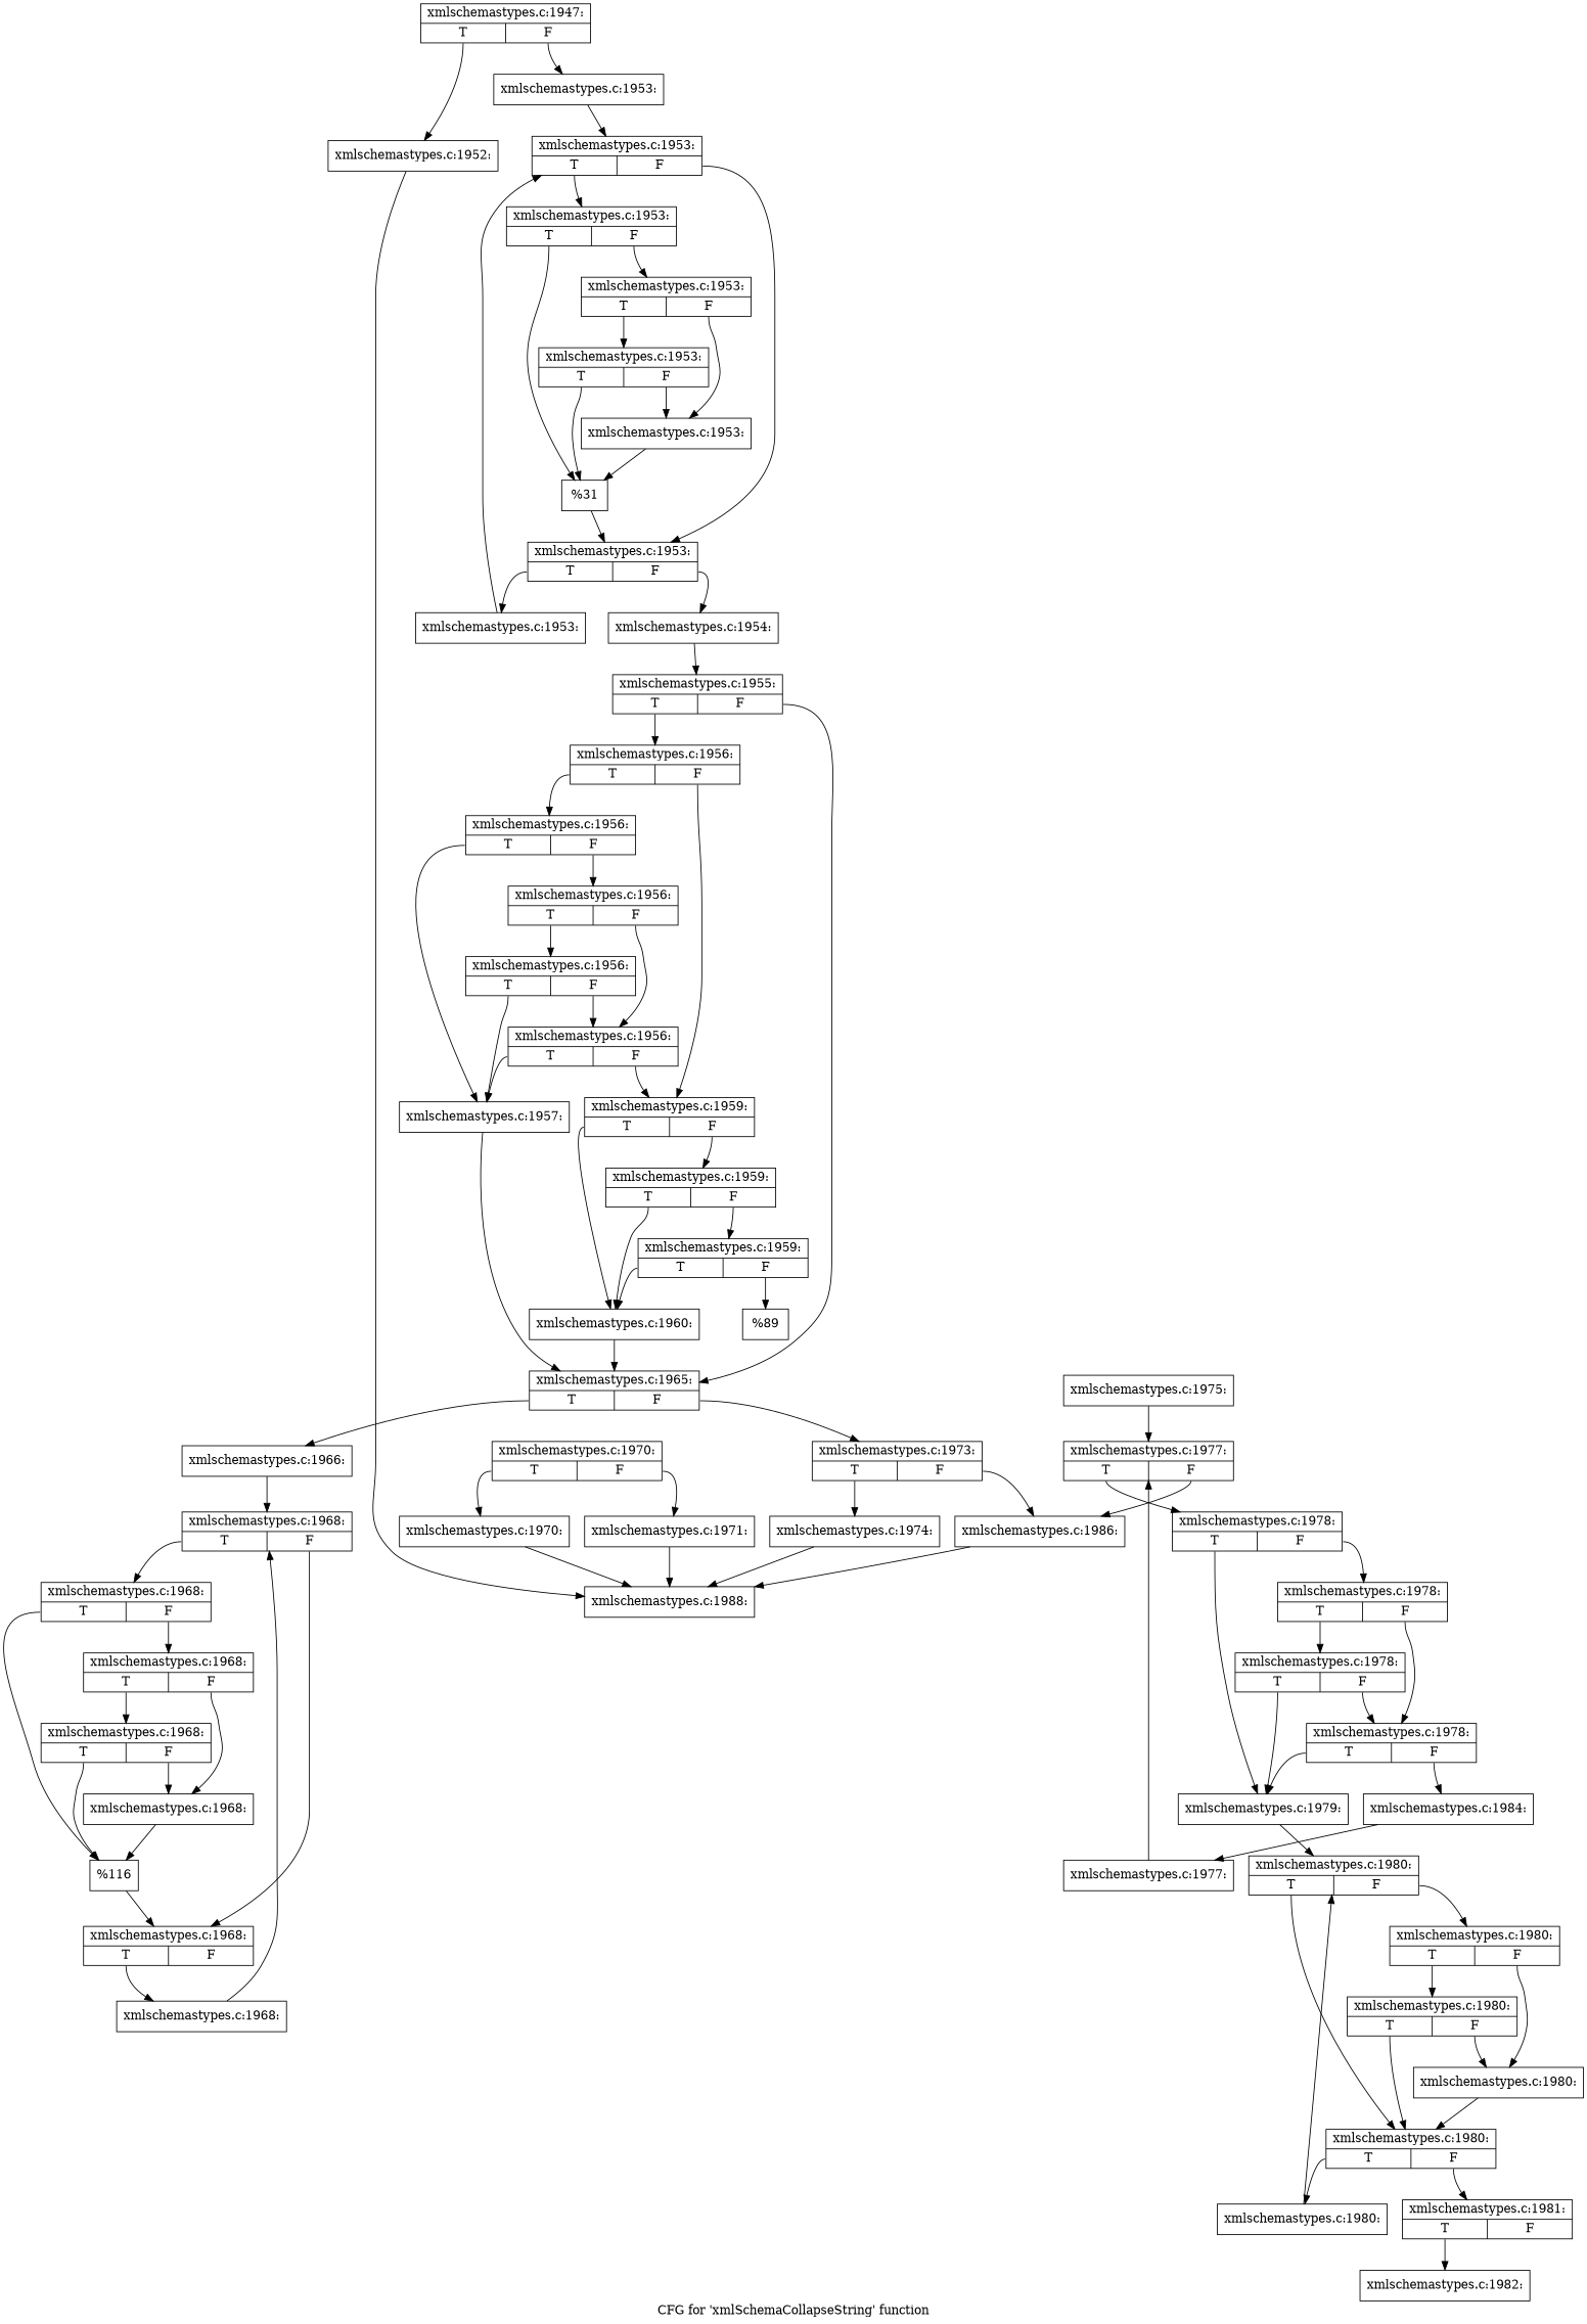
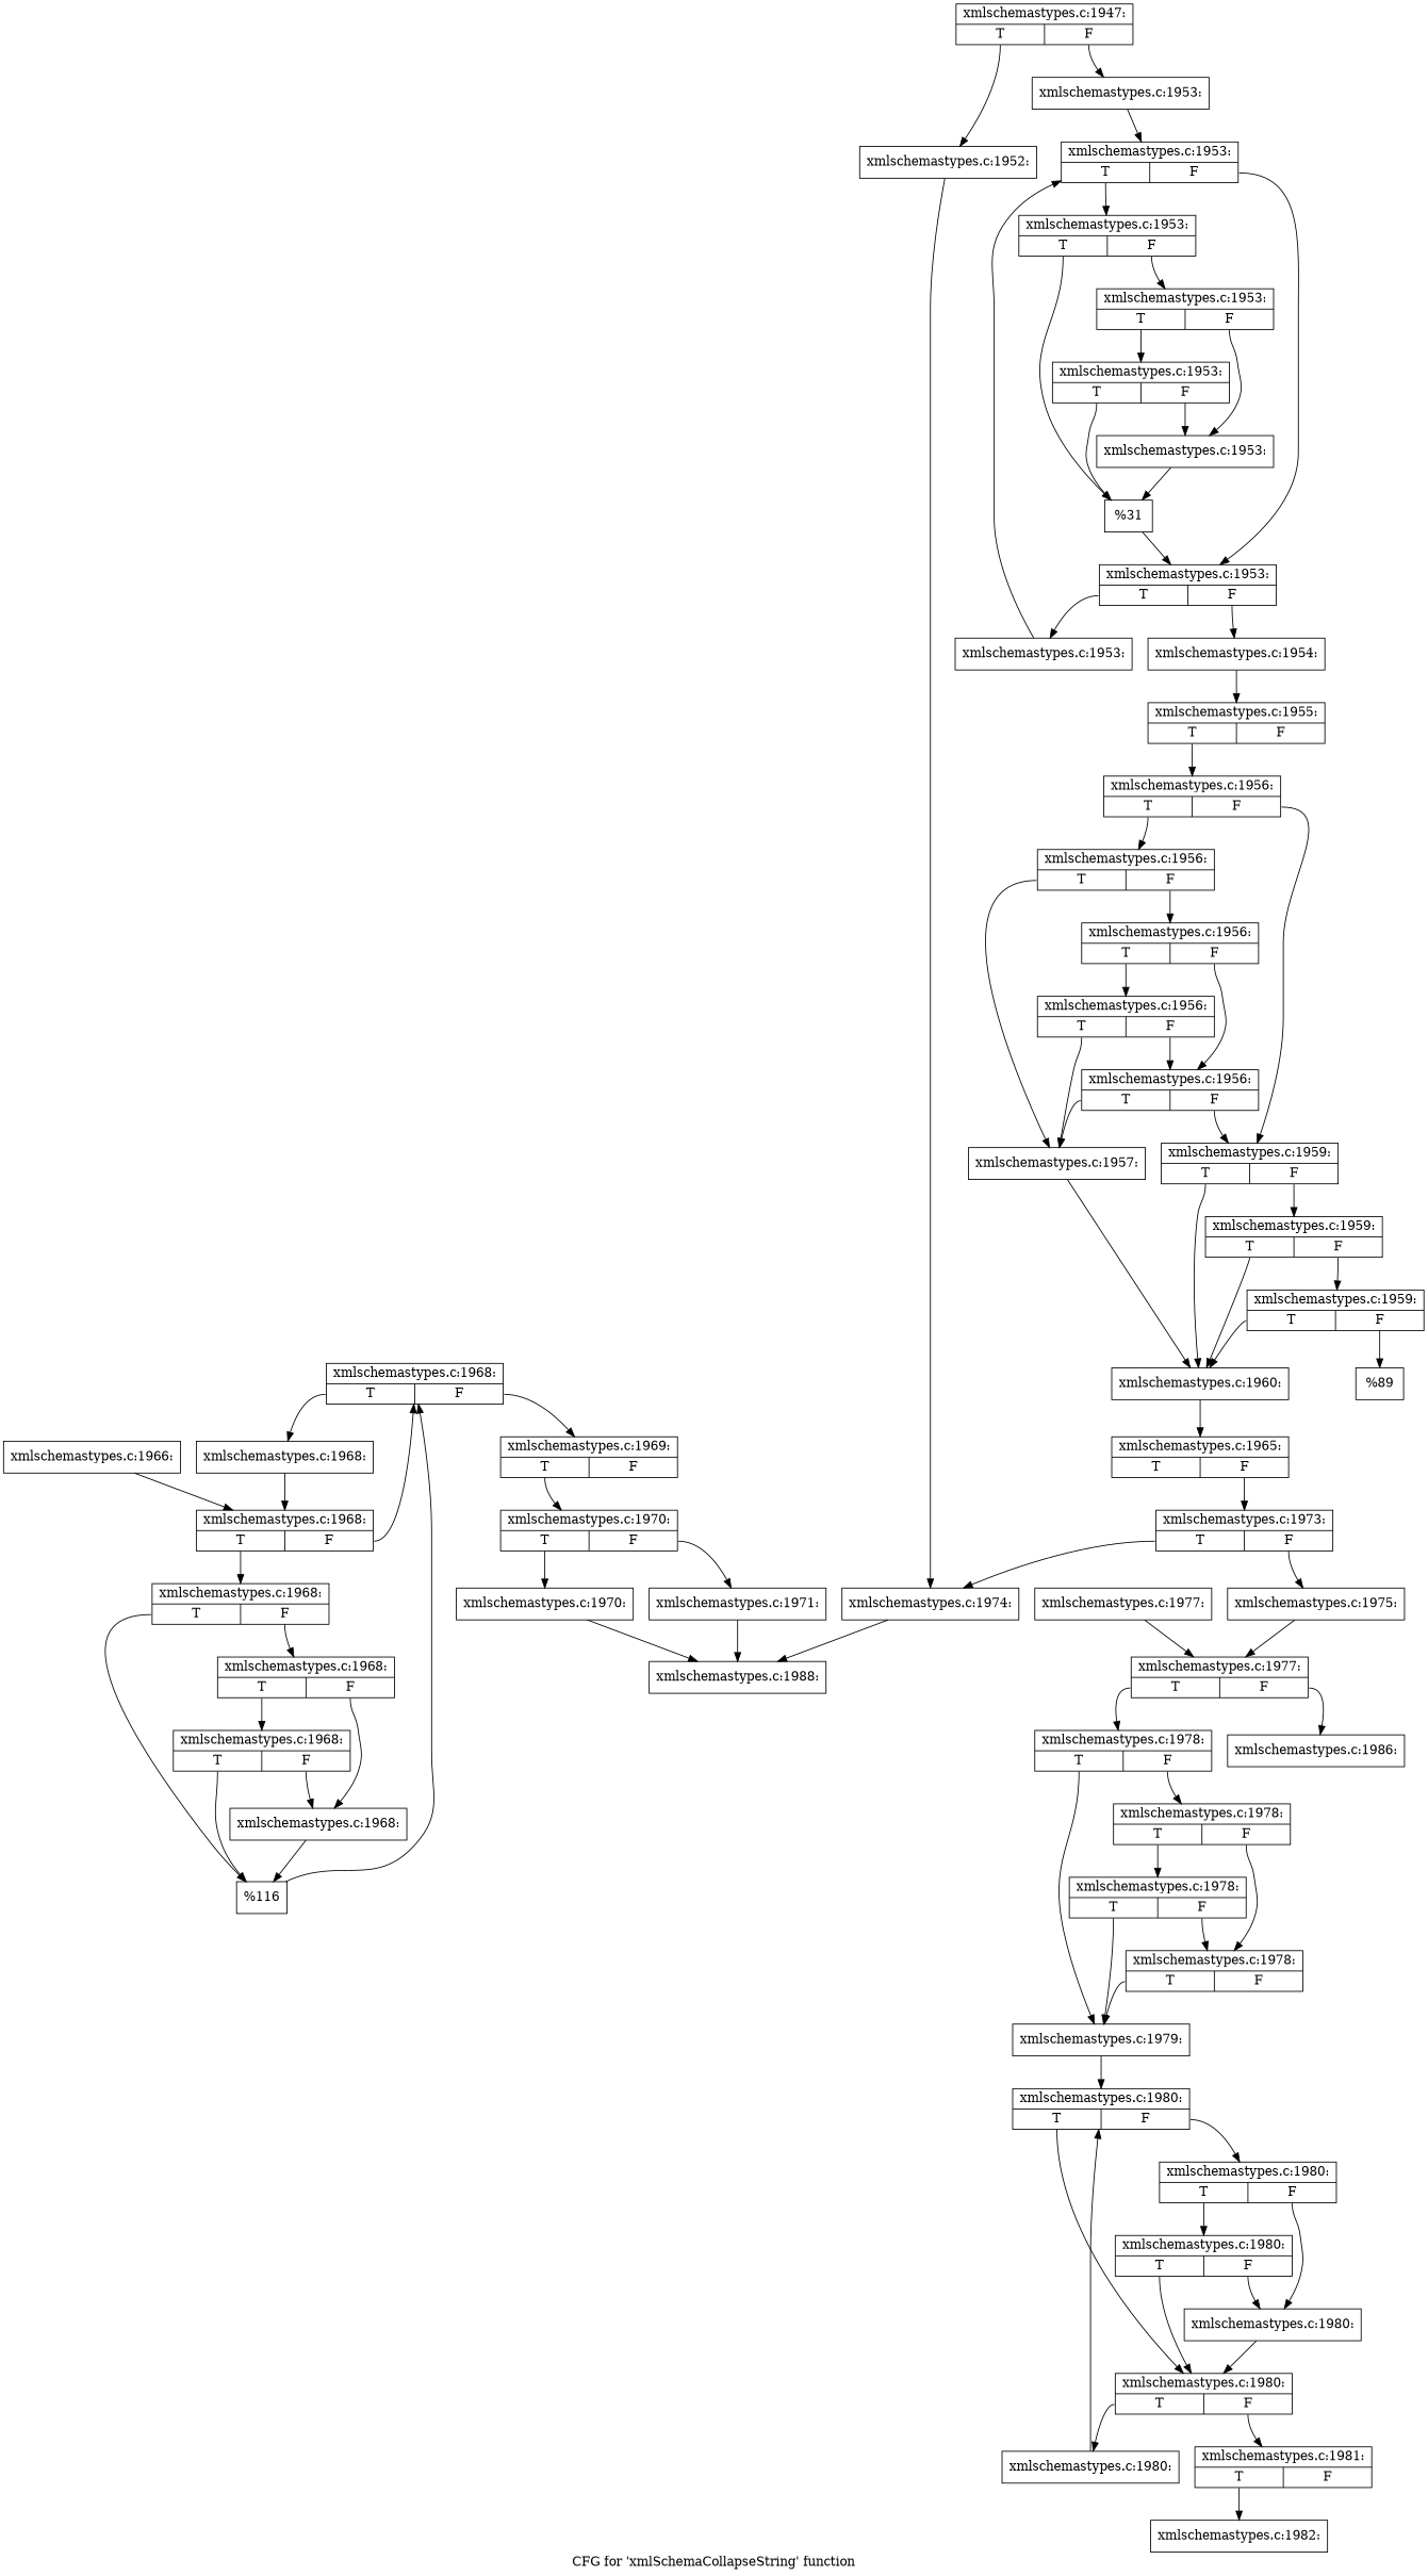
  digraph {
    label="CFG for 'xmlSchemaCollapseString' function"
    node [shape=record]
    edge [tailport=s0]
    n1 [label="{xmlschemastypes.c:1947:|{<s0>T|<s1>F}}"]
    n2 [label="{xmlschemastypes.c:1952:}"]
    n3 [label="{xmlschemastypes.c:1953:}"]
    n4 [label="{xmlschemastypes.c:1988:}"]
    n5 [label="{xmlschemastypes.c:1953:|{<s0>T|<s1>F}}"]
    n6 [label="{xmlschemastypes.c:1953:|{<s0>T|<s1>F}}"]
    n7 [label="{xmlschemastypes.c:1953:|{<s0>T|<s1>F}}"]
    n8 [label="{%31}"]
    n9 [label="{xmlschemastypes.c:1953:|{<s0>T|<s1>F}}"]
    n10 [label="{xmlschemastypes.c:1953:}"]
    n11 [label="{xmlschemastypes.c:1954:}"]
    n12 [label="{xmlschemastypes.c:1953:|{<s0>T|<s1>F}}"]
    n13 [label="{xmlschemastypes.c:1953:}"]
    n14 [label="{xmlschemastypes.c:1955:|{<s0>T|<s1>F}}"]
    n15 [label="{xmlschemastypes.c:1956:|{<s0>T|<s1>F}}"]
    n16 [label="{xmlschemastypes.c:1965:|{<s0>T|<s1>F}}"]
    n17 [label="{xmlschemastypes.c:1956:|{<s0>T|<s1>F}}"]
    n18 [label="{xmlschemastypes.c:1959:|{<s0>T|<s1>F}}"]
    n19 [label="{xmlschemastypes.c:1966:}"]
    n20 [label="{xmlschemastypes.c:1973:|{<s0>T|<s1>F}}"]
    n21 [label="{xmlschemastypes.c:1957:}"]
    n22 [label="{xmlschemastypes.c:1956:|{<s0>T|<s1>F}}"]
    n23 [label="{xmlschemastypes.c:1960:}"]
    n24 [label="{xmlschemastypes.c:1959:|{<s0>T|<s1>F}}"]
    n25 [label="{xmlschemastypes.c:1968:|{<s0>T|<s1>F}}"]
    n26 [label="{xmlschemastypes.c:1974:}"]
    n27 [label="{xmlschemastypes.c:1975:}"]
    n28 [label="{xmlschemastypes.c:1956:|{<s0>T|<s1>F}}"]
    n29 [label="{xmlschemastypes.c:1956:|{<s0>T|<s1>F}}"]
    n30 [label="{xmlschemastypes.c:1959:|{<s0>T|<s1>F}}"]
    n31 [label="{%89}"]
    n32 [label="{xmlschemastypes.c:1968:|{<s0>T|<s1>F}}"]
    n33 [label="{xmlschemastypes.c:1968:|{<s0>T|<s1>F}}"]
    n34 [label="{xmlschemastypes.c:1977:|{<s0>T|<s1>F}}"]
    n35 [label="{%116}"]
    n36 [label="{xmlschemastypes.c:1968:|{<s0>T|<s1>F}}"]
    n37 [label="{xmlschemastypes.c:1968:}"]
+   n38 [label="{xmlschemastypes.c:1969:|{<s0>T|<s1>F}}"]
    n39 [label="{xmlschemastypes.c:1968:|{<s0>T|<s1>F}}"]
    n40 [label="{xmlschemastypes.c:1968:}"]
    n41 [label="{xmlschemastypes.c:1970:|{<s0>T|<s1>F}}"]
    n42 [label="{xmlschemastypes.c:1971:}"]
    n43 [label="{xmlschemastypes.c:1970:}"]
    n44 [label="{xmlschemastypes.c:1978:|{<s0>T|<s1>F}}"]
    n45 [label="{xmlschemastypes.c:1986:}"]
    n46 [label="{xmlschemastypes.c:1979:}"]
    n47 [label="{xmlschemastypes.c:1978:|{<s0>T|<s1>F}}"]
    n48 [label="{xmlschemastypes.c:1980:|{<s0>T|<s1>F}}"]
    n49 [label="{xmlschemastypes.c:1978:|{<s0>T|<s1>F}}"]
    n50 [label="{xmlschemastypes.c:1978:|{<s0>T|<s1>F}}"]
    n51 [label="{xmlschemastypes.c:1980:|{<s0>T|<s1>F}}"]
    n52 [label="{xmlschemastypes.c:1980:|{<s0>T|<s1>F}}"]
-   n53 [label="{xmlschemastypes.c:1984:}"]
    n54 [label="{xmlschemastypes.c:1977:}"]
    n55 [label="{xmlschemastypes.c:1980:}"]
    n56 [label="{xmlschemastypes.c:1981:|{<s0>T|<s1>F}}"]
    n57 [label="{xmlschemastypes.c:1980:|{<s0>T|<s1>F}}"]
    n58 [label="{xmlschemastypes.c:1980:}"]
    n59 [label="{xmlschemastypes.c:1982:}"]
    n1 -> n2
    n1 -> n3 [tailport=s1]
-   n2 -> n4
+   n2 -> n26
    n3 -> n5
    n5 -> n6
    n5 -> n7 [tailport=s1]
    n6 -> n8
    n6 -> n9 [tailport=s1]
    n7 -> n10
    n7 -> n11 [tailport=s1]
    n8 -> n7
    n9 -> n12
    n9 -> n13 [tailport=s1]
    n10 -> n5
    n11 -> n14
    n12 -> n8
    n12 -> n13 [tailport=s1]
    n13 -> n8
    n14 -> n15
-   n14 -> n16 [tailport=s1]
    n15 -> n17
    n15 -> n18 [tailport=s1]
-   n16 -> n19
    n16 -> n20 [tailport=s1]
    n17 -> n21
    n17 -> n22 [tailport=s1]
    n18 -> n23
    n18 -> n24 [tailport=s1]
    n19 -> n25
    n20 -> n26
-   n20 -> n45 [tailport=s1]
-   n21 -> n16
+   n20 -> n27 [tailport=s1]
+   n21 -> n23
    n22 -> n28
    n22 -> n29 [tailport=s1]
    n23 -> n16
    n24 -> n23
    n24 -> n30 [tailport=s1]
    n25 -> n32
    n25 -> n33 [tailport=s1]
    n26 -> n4
    n27 -> n34
    n28 -> n21
    n28 -> n29 [tailport=s1]
    n29 -> n18 [tailport=s1]
    n29 -> n21
    n30 -> n23
    n30 -> n31 [tailport=s1]
    n32 -> n35
    n32 -> n36 [tailport=s1]
    n33 -> n37
+   n33 -> n38 [tailport=s1]
    n34 -> n44
    n34 -> n45 [tailport=s1]
    n35 -> n33
    n36 -> n39
    n36 -> n40 [tailport=s1]
    n37 -> n25
+   n38 -> n41
    n39 -> n35
    n39 -> n40 [tailport=s1]
    n40 -> n35
    n41 -> n42 [tailport=s1]
    n41 -> n43
    n42 -> n4
    n43 -> n4
    n44 -> n46
    n44 -> n47 [tailport=s1]
-   n45 -> n4
    n46 -> n48
    n47 -> n49
    n47 -> n50 [tailport=s1]
    n48 -> n51
    n48 -> n52 [tailport=s1]
    n49 -> n46
    n49 -> n50 [tailport=s1]
    n50 -> n46
-   n50 -> n53 [tailport=s1]
    n51 -> n55
    n51 -> n56 [tailport=s1]
    n52 -> n57
    n52 -> n58 [tailport=s1]
-   n53 -> n54
    n54 -> n34
    n55 -> n48
    n56 -> n59
    n57 -> n51
    n57 -> n58 [tailport=s1]
    n58 -> n51
  }
